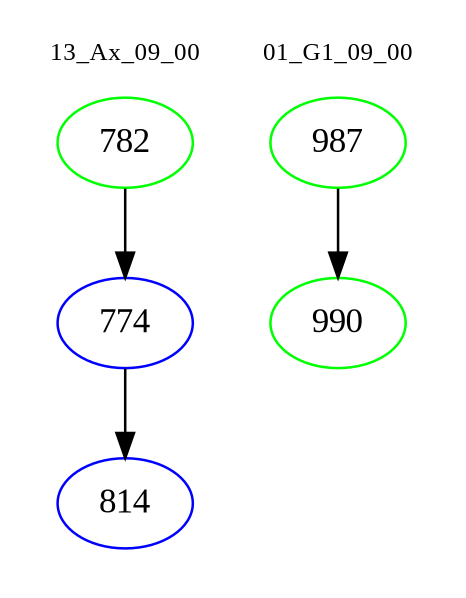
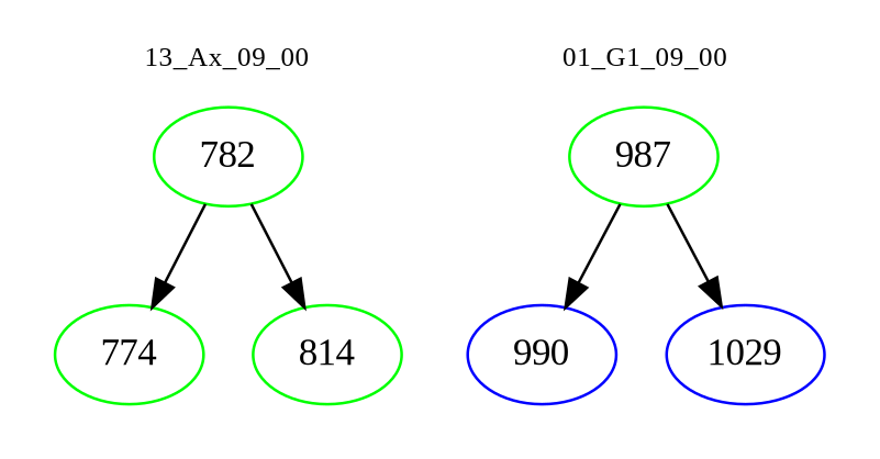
  digraph {
    fontname="Liberation Serif"
    node [color=green fontname="Liberation Serif"]
    edge [color=black fontname="Liberation Serif"]
    n1 [label=782]
-   n2 [color=blue label=774]
-   n3 [color=blue label=814]
-   n4 [label=990]
+   n2 [label=774]
+   n3 [label=814]
+   n4 [color=blue label=990]
    n5 [label=987]
+   n6 [color=blue label=1029]
    subgraph cluster_1 {
      color=white
      fontsize=10
      label="13_Ax_09_00"
      n1
      n2
      n3
    }
    subgraph cluster_2 {
      color=white
      fontsize=10
      label="01_G1_09_00"
      n4
      n5
+     n6
    }
    n1 -> n2
-   n2 -> n3
+   n1 -> n3
    n5 -> n4
+   n5 -> n6
  }
